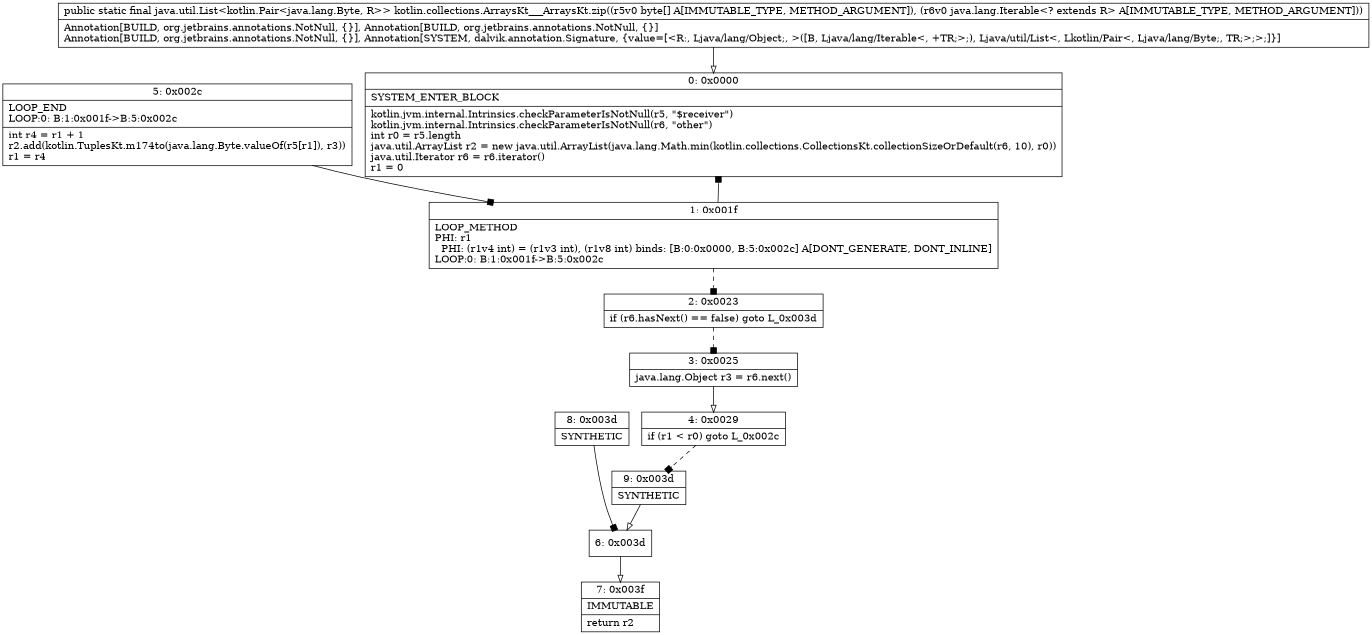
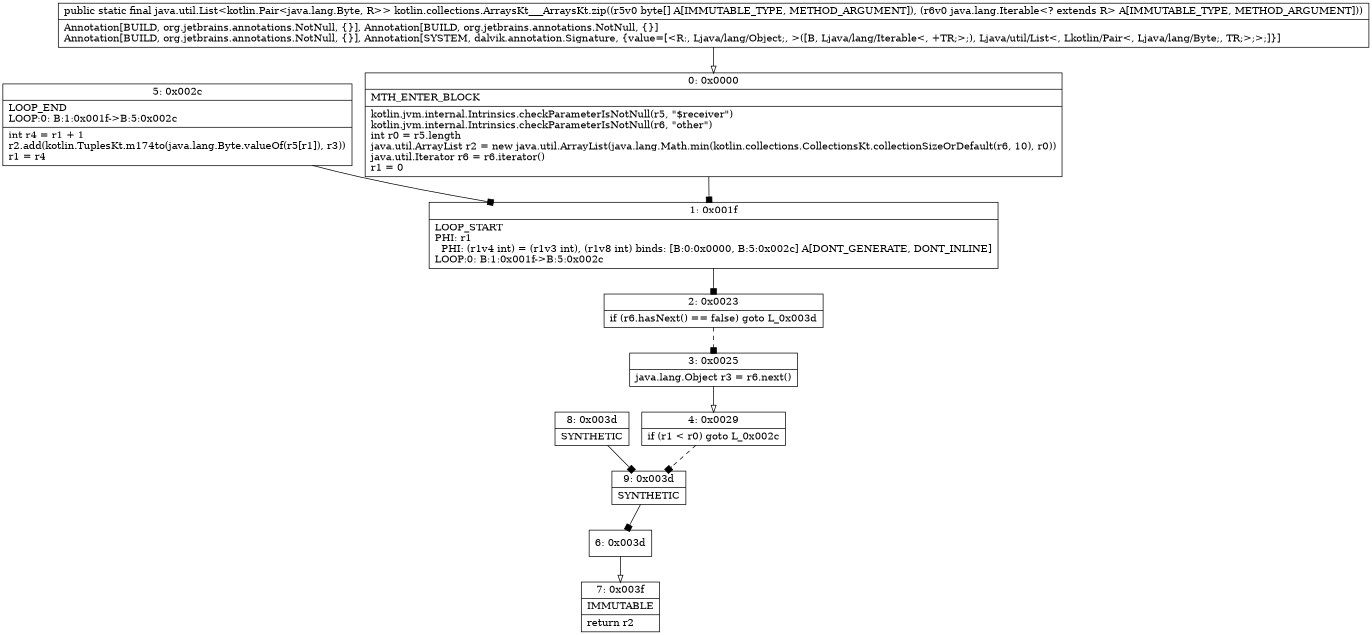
  digraph {
    node [shape=record]
    edge [arrowhead=box]
-   n1 [label="{0\:\ 0x0000|SYSTEM_ENTER_BLOCK\l|kotlin.jvm.internal.Intrinsics.checkParameterIsNotNull(r5, \"$receiver\")\lkotlin.jvm.internal.Intrinsics.checkParameterIsNotNull(r6, \"other\")\lint r0 = r5.length\ljava.util.ArrayList r2 = new java.util.ArrayList(java.lang.Math.min(kotlin.collections.CollectionsKt.collectionSizeOrDefault(r6, 10), r0))\ljava.util.Iterator r6 = r6.iterator()\lr1 = 0\l}"]
-   n2 [label="{1\:\ 0x001f|LOOP_METHOD\lPHI: r1 \l  PHI: (r1v4 int) = (r1v3 int), (r1v8 int) binds: [B:0:0x0000, B:5:0x002c] A[DONT_GENERATE, DONT_INLINE]\lLOOP:0: B:1:0x001f\-\>B:5:0x002c\l}"]
+   n1 [label="{0\:\ 0x0000|MTH_ENTER_BLOCK\l|kotlin.jvm.internal.Intrinsics.checkParameterIsNotNull(r5, \"$receiver\")\lkotlin.jvm.internal.Intrinsics.checkParameterIsNotNull(r6, \"other\")\lint r0 = r5.length\ljava.util.ArrayList r2 = new java.util.ArrayList(java.lang.Math.min(kotlin.collections.CollectionsKt.collectionSizeOrDefault(r6, 10), r0))\ljava.util.Iterator r6 = r6.iterator()\lr1 = 0\l}"]
+   n2 [label="{1\:\ 0x001f|LOOP_START\lPHI: r1 \l  PHI: (r1v4 int) = (r1v3 int), (r1v8 int) binds: [B:0:0x0000, B:5:0x002c] A[DONT_GENERATE, DONT_INLINE]\lLOOP:0: B:1:0x001f\-\>B:5:0x002c\l}"]
    n3 [label="{2\:\ 0x0023|if (r6.hasNext() == false) goto L_0x003d\l}"]
    n4 [label="{3\:\ 0x0025|java.lang.Object r3 = r6.next()\l}"]
    n5 [label="{4\:\ 0x0029|if (r1 \< r0) goto L_0x002c\l}"]
    n6 [label="{8\:\ 0x003d|SYNTHETIC\l}"]
    n7 [label="{6\:\ 0x003d}"]
    n8 [label="{9\:\ 0x003d|SYNTHETIC\l}"]
    n9 [label="{5\:\ 0x002c|LOOP_END\lLOOP:0: B:1:0x001f\-\>B:5:0x002c\l|int r4 = r1 + 1\lr2.add(kotlin.TuplesKt.m174to(java.lang.Byte.valueOf(r5[r1]), r3))\lr1 = r4\l}"]
    n10 [label="{7\:\ 0x003f|IMMUTABLE\l|return r2\l}"]
    n11 [label="{public static final java.util.List\<kotlin.Pair\<java.lang.Byte, R\>\> kotlin.collections.ArraysKt___ArraysKt.zip((r5v0 byte[] A[IMMUTABLE_TYPE, METHOD_ARGUMENT]), (r6v0 java.lang.Iterable\<? extends R\> A[IMMUTABLE_TYPE, METHOD_ARGUMENT]))  | Annotation[BUILD, org.jetbrains.annotations.NotNull, \{\}], Annotation[BUILD, org.jetbrains.annotations.NotNull, \{\}]\lAnnotation[BUILD, org.jetbrains.annotations.NotNull, \{\}], Annotation[SYSTEM, dalvik.annotation.Signature, \{value=[\<R:, Ljava\/lang\/Object;, \>([B, Ljava\/lang\/Iterable\<, +TR;\>;), Ljava\/util\/List\<, Lkotlin\/Pair\<, Ljava\/lang\/Byte;, TR;\>;\>;]\}]\l}"]
-   n2 -> n1
-   n2 -> n3 [style=dashed]
+   n1 -> n2
+   n2 -> n3
    n3 -> n4 [style=dashed]
    n4 -> n5 [arrowhead=onormal]
    n5 -> n8 [style=dashed]
-   n6 -> n7
+   n6 -> n8
    n7 -> n10 [arrowhead=onormal]
-   n8 -> n7 [arrowhead=onormal]
+   n8 -> n7
    n9 -> n2
    n11 -> n1 [arrowhead=onormal]
  }
